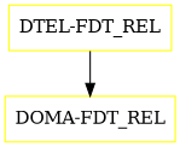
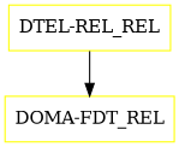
  digraph {
    node [color=yellow shape=box]
-   "DTEL-FDT_REL"
+   "DTEL-FDT_REL" [label="DTEL-REL_REL"]
    "DOMA-FDT_REL"
    "DTEL-FDT_REL" -> "DOMA-FDT_REL"
  }
